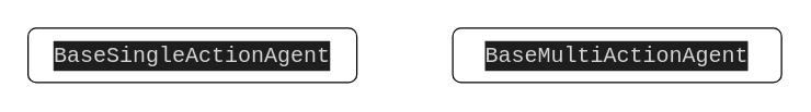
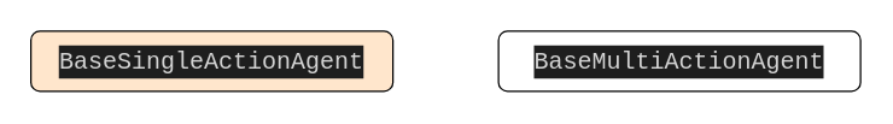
  <mxCell id="0" />
  <mxCell id="1" parent="0" />
- <mxCell id="2" value="&lt;div style=&quot;color: rgb(212, 212, 212); background-color: rgb(30, 30, 30); font-family: &amp;quot;Source Code Variable Regular&amp;quot;, 微软雅黑, Consolas, &amp;quot;Courier New&amp;quot;, monospace, Consolas, &amp;quot;Courier New&amp;quot;, monospace; font-size: 16px; line-height: 22px;&quot;&gt;BaseSingleActionAgent&lt;/div&gt;" style="rounded=1;whiteSpace=wrap;html=1;" vertex="1" parent="1"><mxGeometry x="20" y="20" width="240" height="40" as="geometry" /></mxCell>
+ <mxCell id="2" value="&lt;div style=&quot;color: rgb(212, 212, 212); background-color: rgb(30, 30, 30); font-family: &amp;quot;Source Code Variable Regular&amp;quot;, 微软雅黑, Consolas, &amp;quot;Courier New&amp;quot;, monospace, Consolas, &amp;quot;Courier New&amp;quot;, monospace; font-size: 16px; line-height: 22px;&quot;&gt;BaseSingleActionAgent&lt;/div&gt;" style="rounded=1;whiteSpace=wrap;html=1;fillColor=#ffe6cc;" vertex="1" parent="1"><mxGeometry x="20" y="20" width="240" height="40" as="geometry" /></mxCell>
  <mxCell id="3" value="&lt;div style=&quot;color: rgb(212, 212, 212); background-color: rgb(30, 30, 30); font-family: &amp;quot;Source Code Variable Regular&amp;quot;, 微软雅黑, Consolas, &amp;quot;Courier New&amp;quot;, monospace, Consolas, &amp;quot;Courier New&amp;quot;, monospace; font-size: 16px; line-height: 22px;&quot;&gt;&lt;div style=&quot;line-height: 22px;&quot;&gt;BaseMultiActionAgent&lt;/div&gt;&lt;/div&gt;" style="rounded=1;whiteSpace=wrap;html=1;" vertex="1" parent="1"><mxGeometry x="330" y="20" width="240" height="40" as="geometry" /></mxCell>
